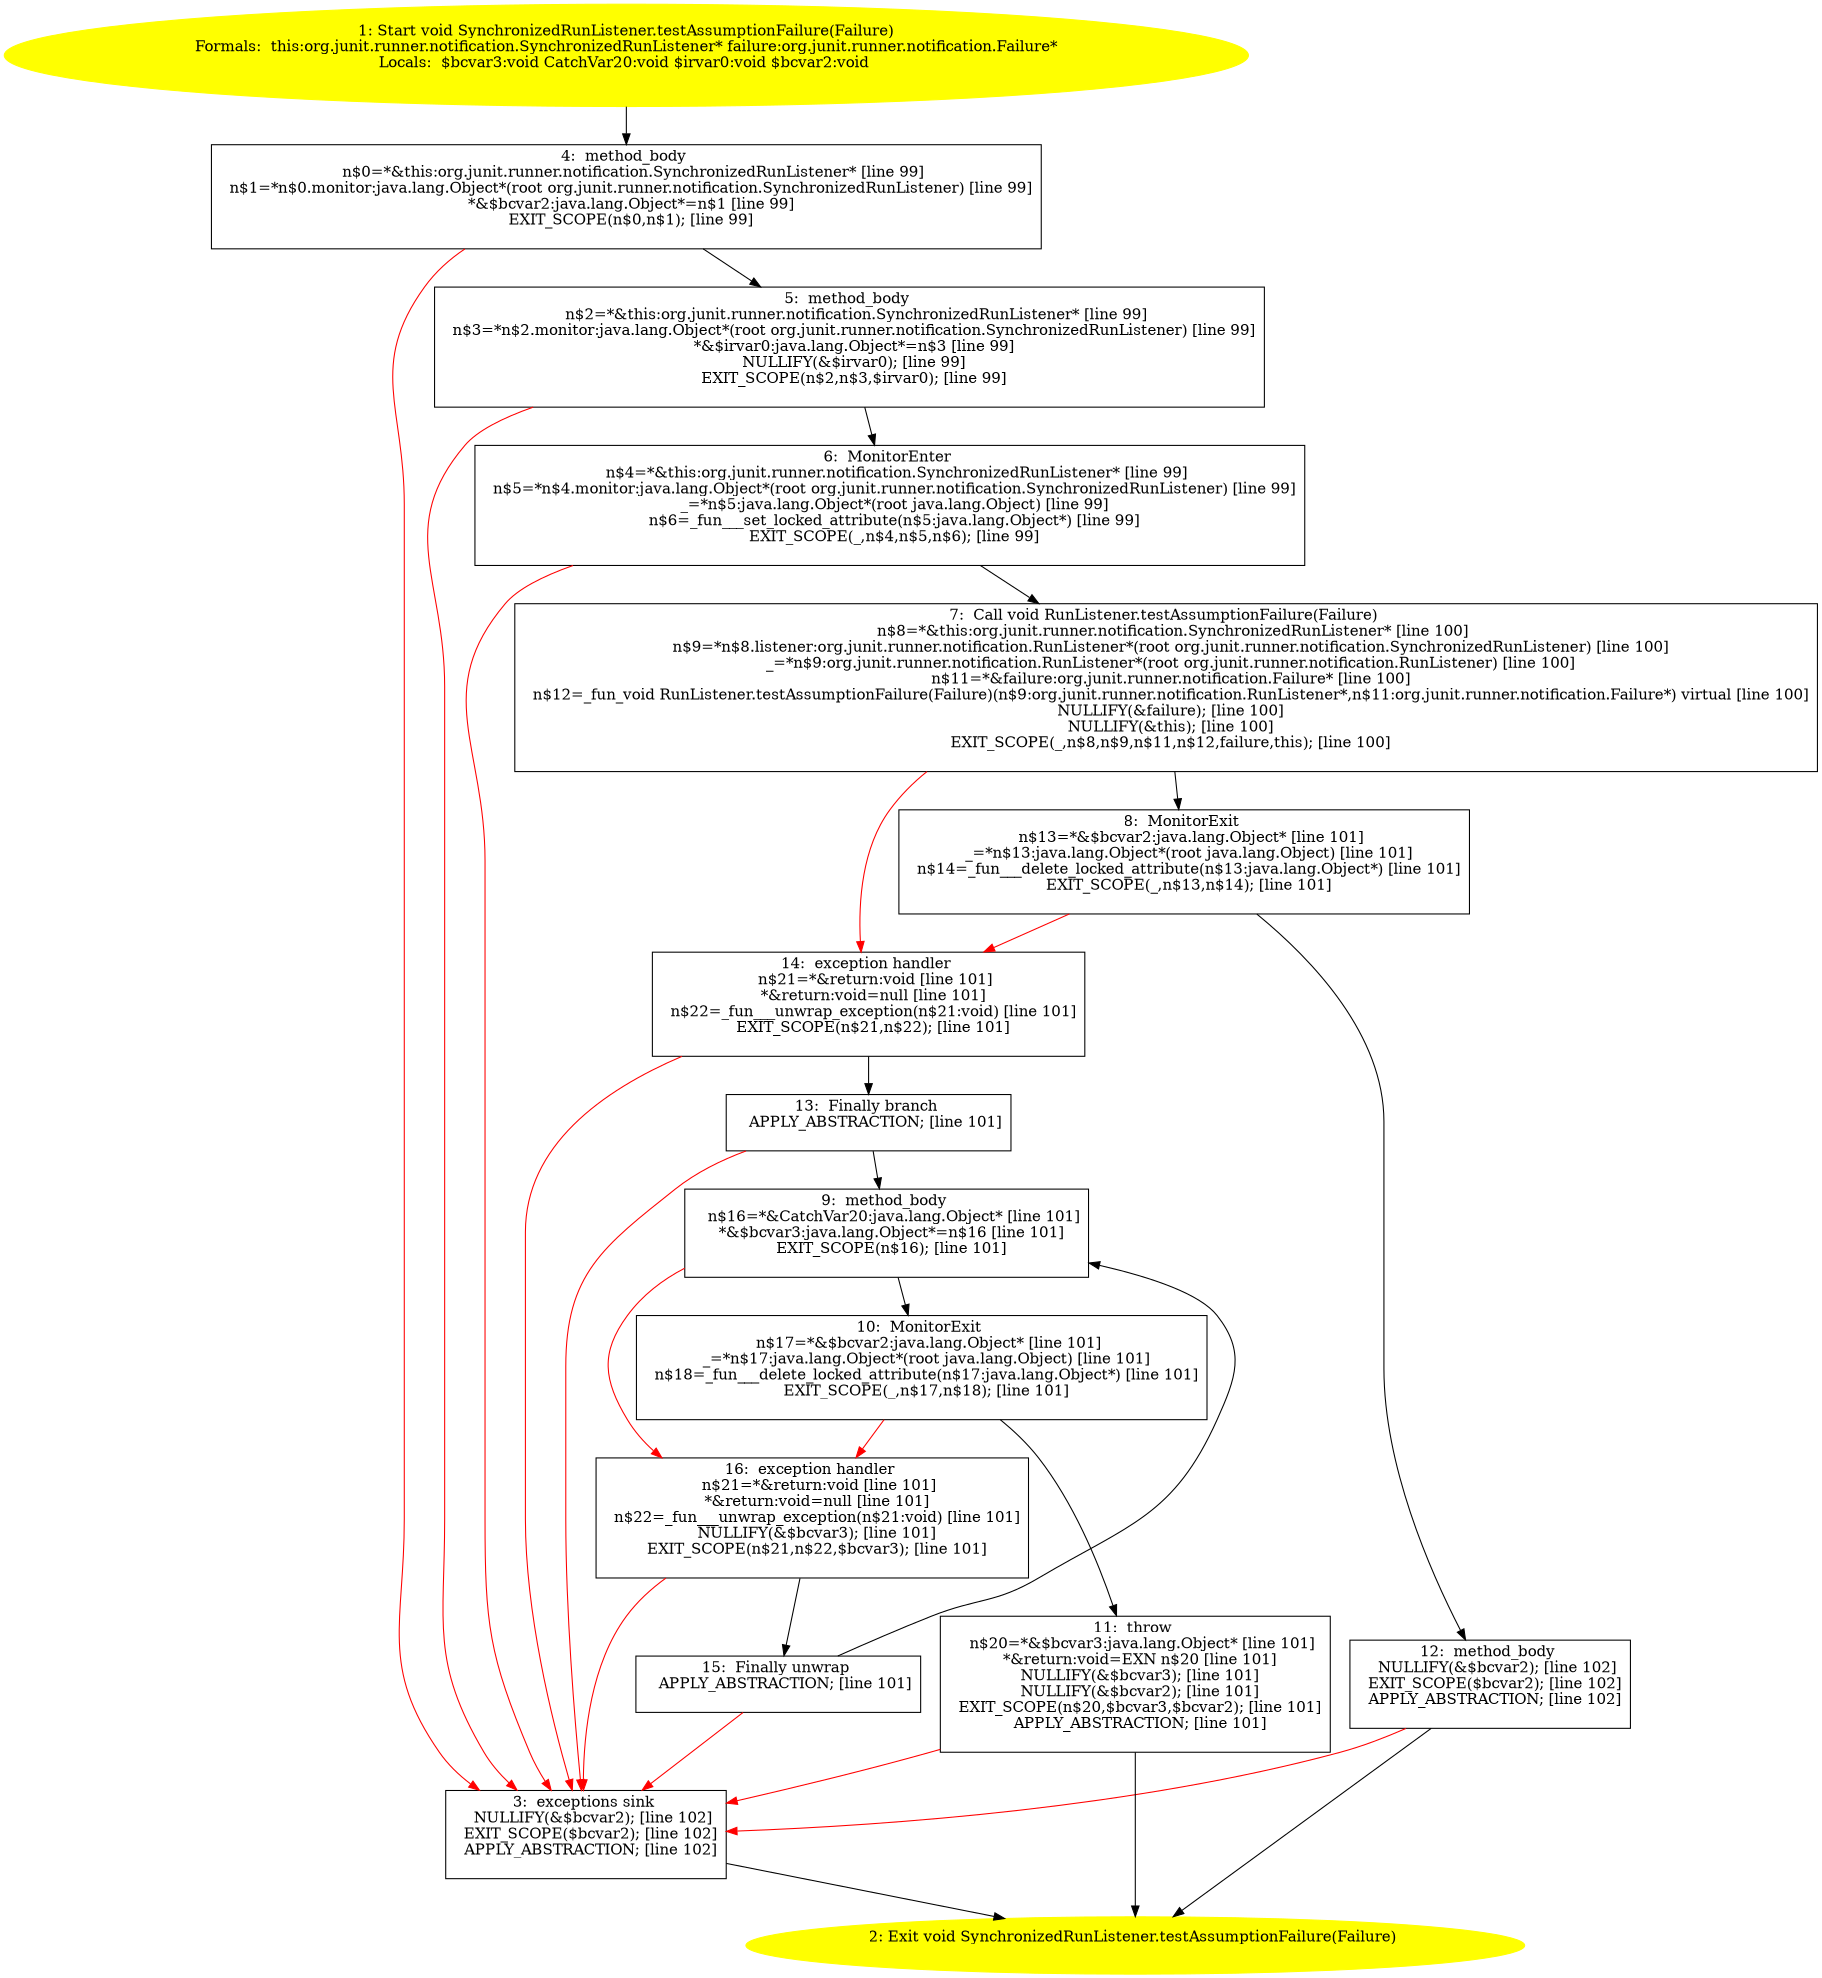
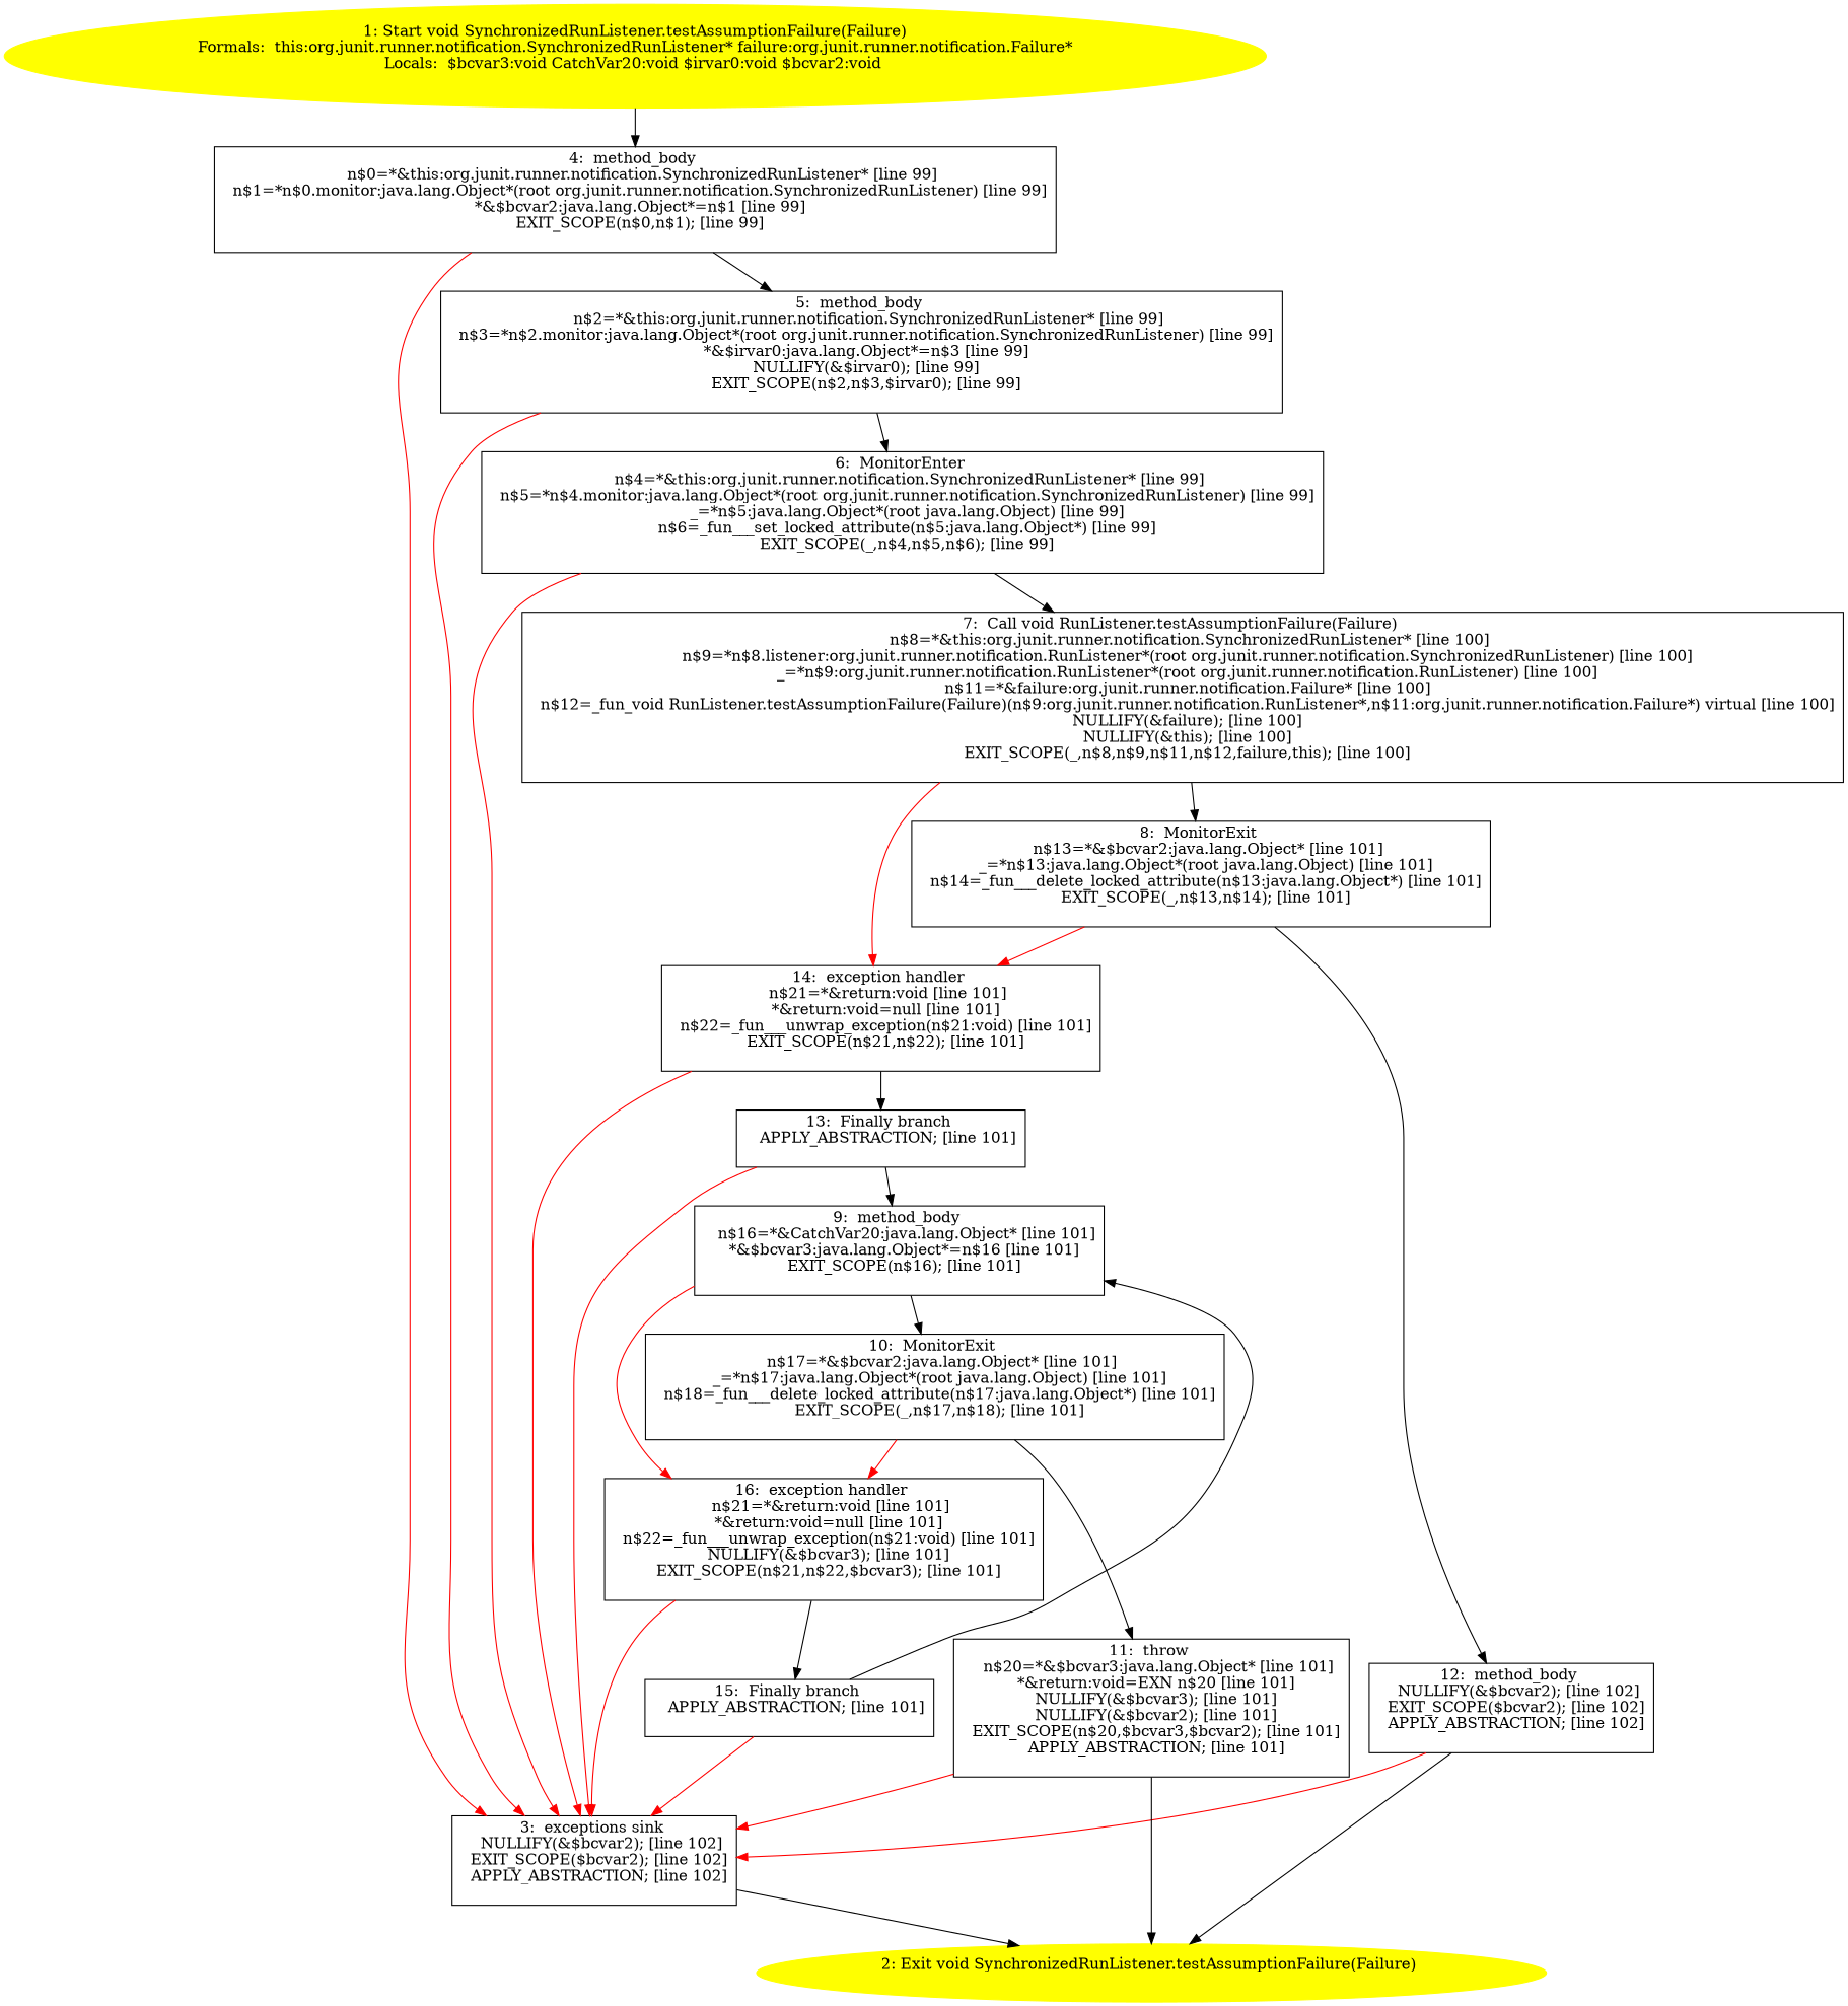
  digraph {
    node [shape=box]
    n1 [color=yellow label="1: Start void SynchronizedRunListener.testAssumptionFailure(Failure)\nFormals:  this:org.junit.runner.notification.SynchronizedRunListener* failure:org.junit.runner.notification.Failure*\nLocals:  $bcvar3:void CatchVar20:void $irvar0:void $bcvar2:void \n  " style=filled shape=""]
    n2 [label="4:  method_body \n   n$0=*&this:org.junit.runner.notification.SynchronizedRunListener* [line 99]\n  n$1=*n$0.monitor:java.lang.Object*(root org.junit.runner.notification.SynchronizedRunListener) [line 99]\n  *&$bcvar2:java.lang.Object*=n$1 [line 99]\n  EXIT_SCOPE(n$0,n$1); [line 99]\n "]
    n3 [label="3:  exceptions sink \n   NULLIFY(&$bcvar2); [line 102]\n  EXIT_SCOPE($bcvar2); [line 102]\n  APPLY_ABSTRACTION; [line 102]\n "]
    n4 [label="5:  method_body \n   n$2=*&this:org.junit.runner.notification.SynchronizedRunListener* [line 99]\n  n$3=*n$2.monitor:java.lang.Object*(root org.junit.runner.notification.SynchronizedRunListener) [line 99]\n  *&$irvar0:java.lang.Object*=n$3 [line 99]\n  NULLIFY(&$irvar0); [line 99]\n  EXIT_SCOPE(n$2,n$3,$irvar0); [line 99]\n "]
    n5 [color=yellow label="2: Exit void SynchronizedRunListener.testAssumptionFailure(Failure) \n  " style=filled shape=""]
    n6 [label="6:  MonitorEnter \n   n$4=*&this:org.junit.runner.notification.SynchronizedRunListener* [line 99]\n  n$5=*n$4.monitor:java.lang.Object*(root org.junit.runner.notification.SynchronizedRunListener) [line 99]\n  _=*n$5:java.lang.Object*(root java.lang.Object) [line 99]\n  n$6=_fun___set_locked_attribute(n$5:java.lang.Object*) [line 99]\n  EXIT_SCOPE(_,n$4,n$5,n$6); [line 99]\n "]
    n7 [label="7:  Call void RunListener.testAssumptionFailure(Failure) \n   n$8=*&this:org.junit.runner.notification.SynchronizedRunListener* [line 100]\n  n$9=*n$8.listener:org.junit.runner.notification.RunListener*(root org.junit.runner.notification.SynchronizedRunListener) [line 100]\n  _=*n$9:org.junit.runner.notification.RunListener*(root org.junit.runner.notification.RunListener) [line 100]\n  n$11=*&failure:org.junit.runner.notification.Failure* [line 100]\n  n$12=_fun_void RunListener.testAssumptionFailure(Failure)(n$9:org.junit.runner.notification.RunListener*,n$11:org.junit.runner.notification.Failure*) virtual [line 100]\n  NULLIFY(&failure); [line 100]\n  NULLIFY(&this); [line 100]\n  EXIT_SCOPE(_,n$8,n$9,n$11,n$12,failure,this); [line 100]\n "]
    n8 [label="8:  MonitorExit \n   n$13=*&$bcvar2:java.lang.Object* [line 101]\n  _=*n$13:java.lang.Object*(root java.lang.Object) [line 101]\n  n$14=_fun___delete_locked_attribute(n$13:java.lang.Object*) [line 101]\n  EXIT_SCOPE(_,n$13,n$14); [line 101]\n "]
    n9 [label="14:  exception handler \n   n$21=*&return:void [line 101]\n  *&return:void=null [line 101]\n  n$22=_fun___unwrap_exception(n$21:void) [line 101]\n  EXIT_SCOPE(n$21,n$22); [line 101]\n "]
    n10 [label="12:  method_body \n   NULLIFY(&$bcvar2); [line 102]\n  EXIT_SCOPE($bcvar2); [line 102]\n  APPLY_ABSTRACTION; [line 102]\n "]
    n11 [label="13:  Finally branch \n   APPLY_ABSTRACTION; [line 101]\n "]
    n12 [label="9:  method_body \n   n$16=*&CatchVar20:java.lang.Object* [line 101]\n  *&$bcvar3:java.lang.Object*=n$16 [line 101]\n  EXIT_SCOPE(n$16); [line 101]\n "]
    n13 [label="10:  MonitorExit \n   n$17=*&$bcvar2:java.lang.Object* [line 101]\n  _=*n$17:java.lang.Object*(root java.lang.Object) [line 101]\n  n$18=_fun___delete_locked_attribute(n$17:java.lang.Object*) [line 101]\n  EXIT_SCOPE(_,n$17,n$18); [line 101]\n "]
    n14 [label="16:  exception handler \n   n$21=*&return:void [line 101]\n  *&return:void=null [line 101]\n  n$22=_fun___unwrap_exception(n$21:void) [line 101]\n  NULLIFY(&$bcvar3); [line 101]\n  EXIT_SCOPE(n$21,n$22,$bcvar3); [line 101]\n "]
    n15 [label="11:  throw \n   n$20=*&$bcvar3:java.lang.Object* [line 101]\n  *&return:void=EXN n$20 [line 101]\n  NULLIFY(&$bcvar3); [line 101]\n  NULLIFY(&$bcvar2); [line 101]\n  EXIT_SCOPE(n$20,$bcvar3,$bcvar2); [line 101]\n  APPLY_ABSTRACTION; [line 101]\n "]
-   n16 [label="15:  Finally unwrap \n   APPLY_ABSTRACTION; [line 101]\n "]
+   n16 [label="15:  Finally branch \n   APPLY_ABSTRACTION; [line 101]\n "]
    n1 -> n2
    n2 -> n3 [color=red]
    n2 -> n4
    n3 -> n5
    n4 -> n3 [color=red]
    n4 -> n6
    n6 -> n3 [color=red]
    n6 -> n7
    n7 -> n8
    n7 -> n9 [color=red]
    n8 -> n9 [color=red]
    n8 -> n10
    n9 -> n3 [color=red]
    n9 -> n11
    n10 -> n3 [color=red]
    n10 -> n5
    n11 -> n3 [color=red]
    n11 -> n12
    n12 -> n13
    n12 -> n14 [color=red]
    n13 -> n14 [color=red]
    n13 -> n15
    n14 -> n3 [color=red]
    n14 -> n16
    n15 -> n3 [color=red]
    n15 -> n5
    n16 -> n3 [color=red]
    n16 -> n12
  }
